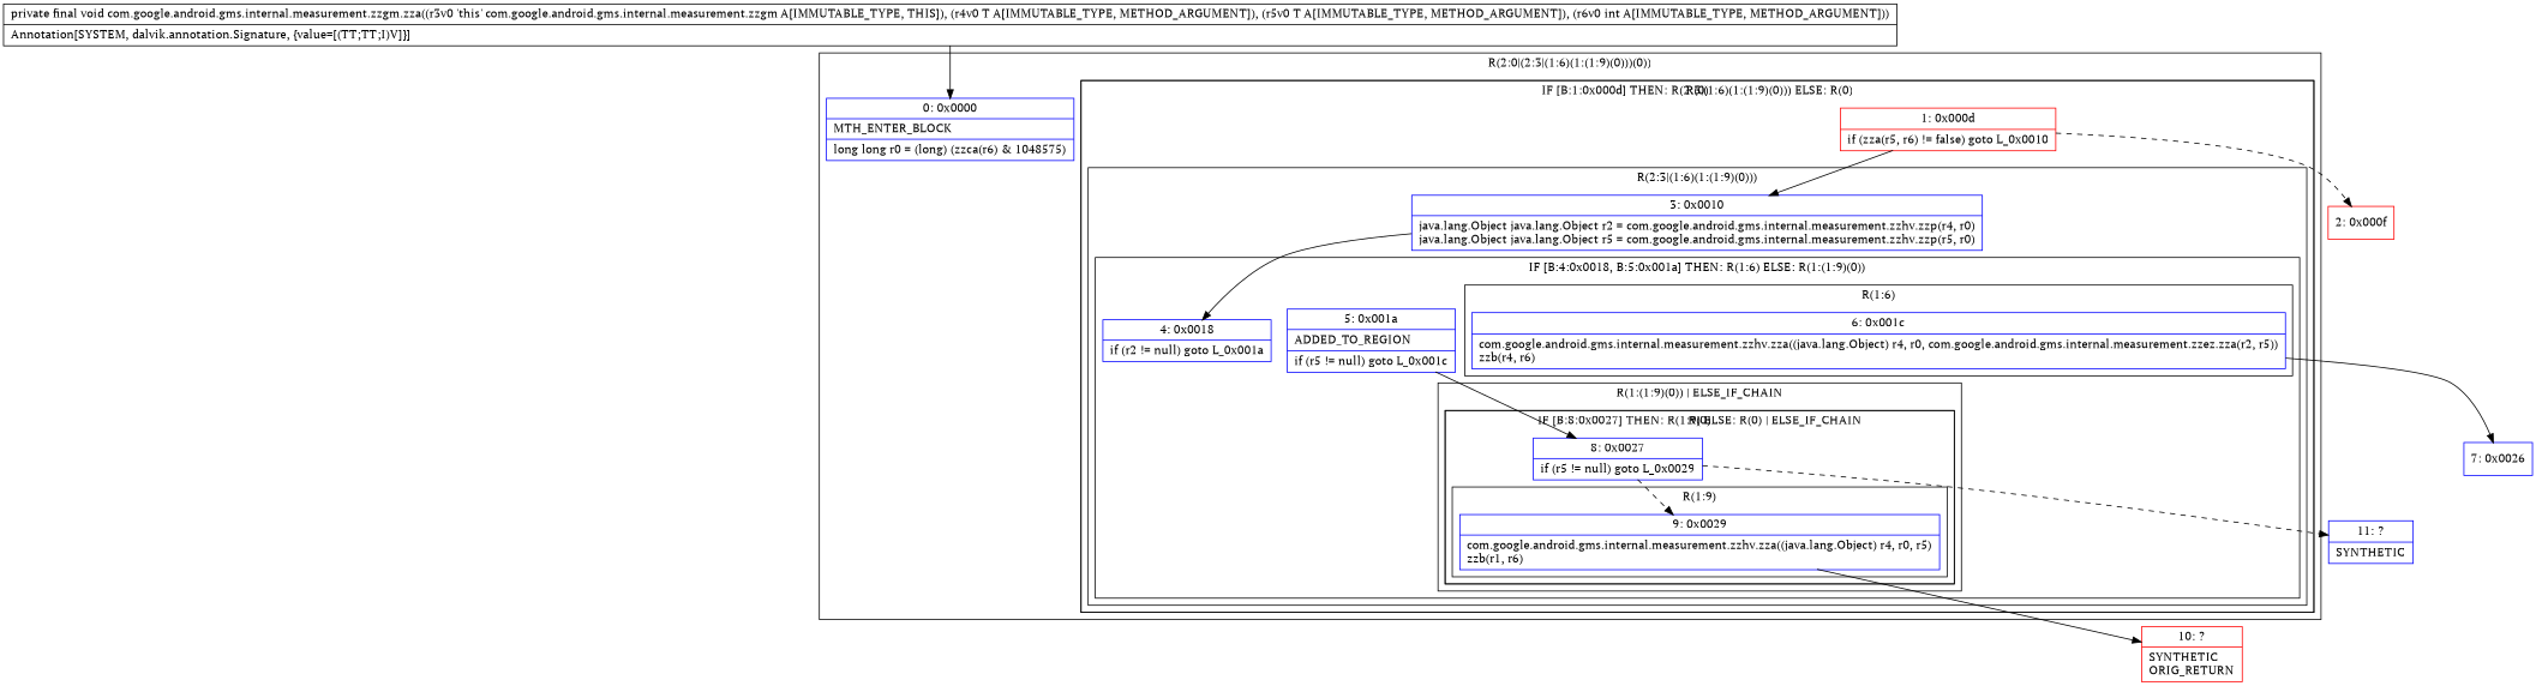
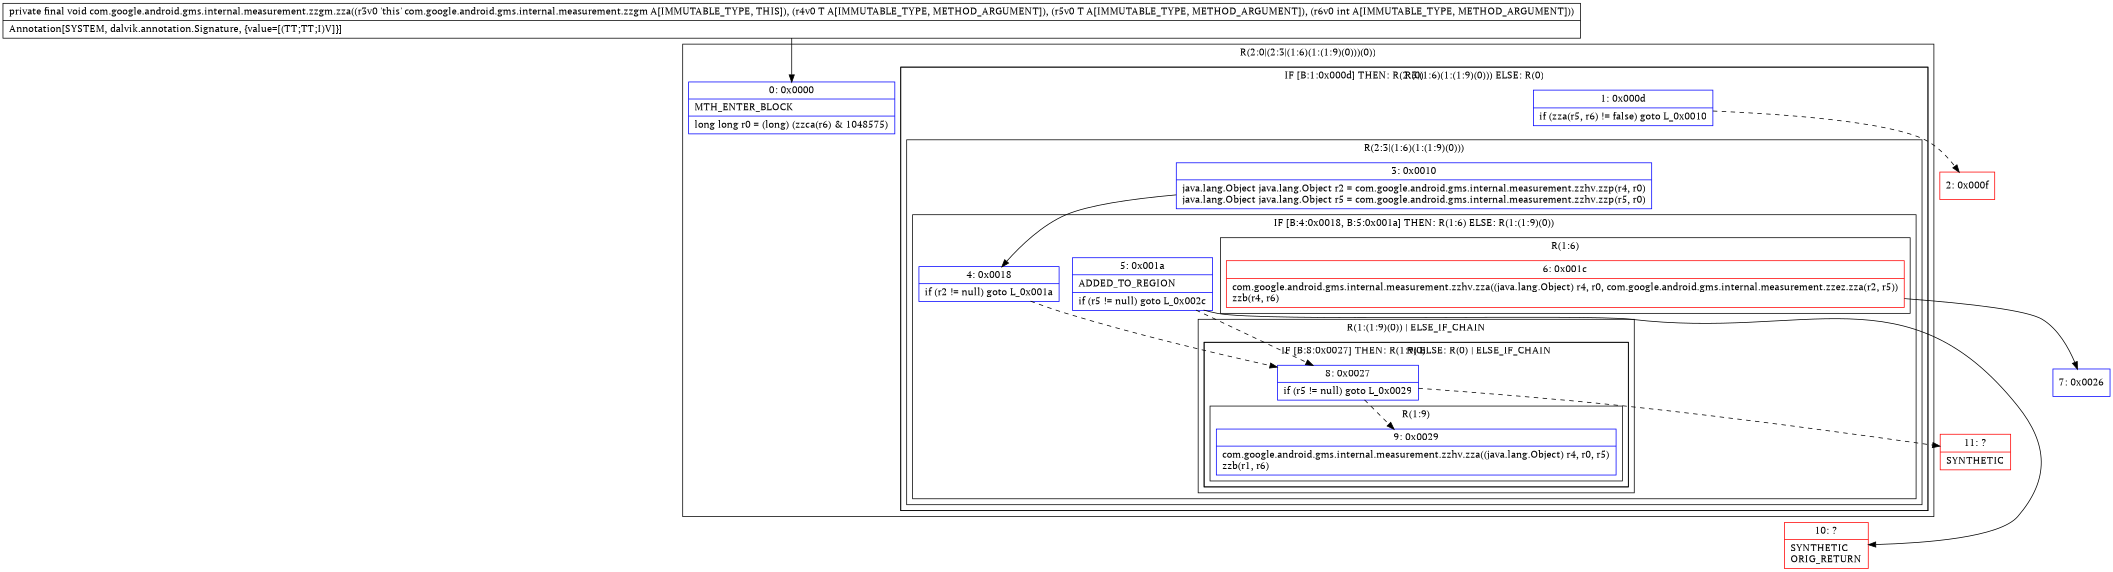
  digraph {
    fontname="PT Serif"
    node [color=blue fontname="PT Serif" shape=record]
    edge [fontname="PT Serif"]
-   n1 [label="{6\:\ 0x001c|com.google.android.gms.internal.measurement.zzhv.zza((java.lang.Object) r4, r0, com.google.android.gms.internal.measurement.zzez.zza(r2, r5))\lzzb(r4, r6)\l}"]
+   n1 [color=red label="{6\:\ 0x001c|com.google.android.gms.internal.measurement.zzhv.zza((java.lang.Object) r4, r0, com.google.android.gms.internal.measurement.zzez.zza(r2, r5))\lzzb(r4, r6)\l}"]
    n2 [label="{9\:\ 0x0029|com.google.android.gms.internal.measurement.zzhv.zza((java.lang.Object) r4, r0, r5)\lzzb(r1, r6)\l}"]
    n3 [label="{8\:\ 0x0027|if (r5 != null) goto L_0x0029\l}"]
    n4 [label="{4\:\ 0x0018|if (r2 != null) goto L_0x001a\l}"]
-   n5 [label="{5\:\ 0x001a|ADDED_TO_REGION\l|if (r5 != null) goto L_0x001c\l}"]
+   n5 [label="{5\:\ 0x001a|ADDED_TO_REGION\l|if (r5 != null) goto L_0x002c\l}"]
    n6 [label="{3\:\ 0x0010|java.lang.Object java.lang.Object r2 = com.google.android.gms.internal.measurement.zzhv.zzp(r4, r0)\ljava.lang.Object java.lang.Object r5 = com.google.android.gms.internal.measurement.zzhv.zzp(r5, r0)\l}"]
-   n7 [color=red label="{1\:\ 0x000d|if (zza(r5, r6) != false) goto L_0x0010\l}"]
+   n7 [label="{1\:\ 0x000d|if (zza(r5, r6) != false) goto L_0x0010\l}"]
    n8 [label="{0\:\ 0x0000|MTH_ENTER_BLOCK\l|long long r0 = (long) (zzca(r6) & 1048575)\l}"]
    n9 [label="{7\:\ 0x0026}"]
    n10 [color=red label="{10\:\ ?|SYNTHETIC\lORIG_RETURN\l}"]
-   n11 [label="{11\:\ ?|SYNTHETIC\l}"]
+   n11 [color=red label="{11\:\ ?|SYNTHETIC\l}"]
    n12 [color=red label="{2\:\ 0x000f}"]
    n13 [label="{private final void com.google.android.gms.internal.measurement.zzgm.zza((r3v0 'this' com.google.android.gms.internal.measurement.zzgm A[IMMUTABLE_TYPE, THIS]), (r4v0 T A[IMMUTABLE_TYPE, METHOD_ARGUMENT]), (r5v0 T A[IMMUTABLE_TYPE, METHOD_ARGUMENT]), (r6v0 int A[IMMUTABLE_TYPE, METHOD_ARGUMENT]))  | Annotation[SYSTEM, dalvik.annotation.Signature, \{value=[(TT;TT;I)V]\}]\l}" color=""]
    subgraph cluster_1 {
      label="R(2:0|(2:3|(1:6)(1:(1:9)(0)))(0))"
      n8
      subgraph cluster_2 {
        label="IF [B:1:0x000d] THEN: R(2:3|(1:6)(1:(1:9)(0))) ELSE: R(0)"
        n7
        subgraph cluster_3 {
          label="R(2:3|(1:6)(1:(1:9)(0)))"
          n6
          subgraph cluster_4 {
            label="IF [B:4:0x0018, B:5:0x001a] THEN: R(1:6) ELSE: R(1:(1:9)(0))"
            n4
            n5
            subgraph cluster_5 {
              label="R(1:6)"
              n1
            }
            subgraph cluster_6 {
              label="R(1:(1:9)(0)) | ELSE_IF_CHAIN\l"
              subgraph cluster_7 {
                label="IF [B:8:0x0027] THEN: R(1:9) ELSE: R(0) | ELSE_IF_CHAIN\l"
                n3
                subgraph cluster_8 {
                  label="R(1:9)"
                  n2
                }
                subgraph cluster_9 {
                  label="R(0)"
                }
              }
            }
          }
        }
        subgraph cluster_10 {
          label="R(0)"
        }
      }
    }
    n1 -> n9
-   n2 -> n10
+   n5 -> n10
    n3 -> n2 [style=dashed]
    n3 -> n11 [style=dashed]
-   n5 -> n3 [style=solid]
+   n4 -> n3 [style=dashed]
+   n5 -> n3 [style=dashed]
    n6 -> n4
-   n7 -> n6
    n7 -> n12 [style=dashed]
    n13 -> n8
  }
